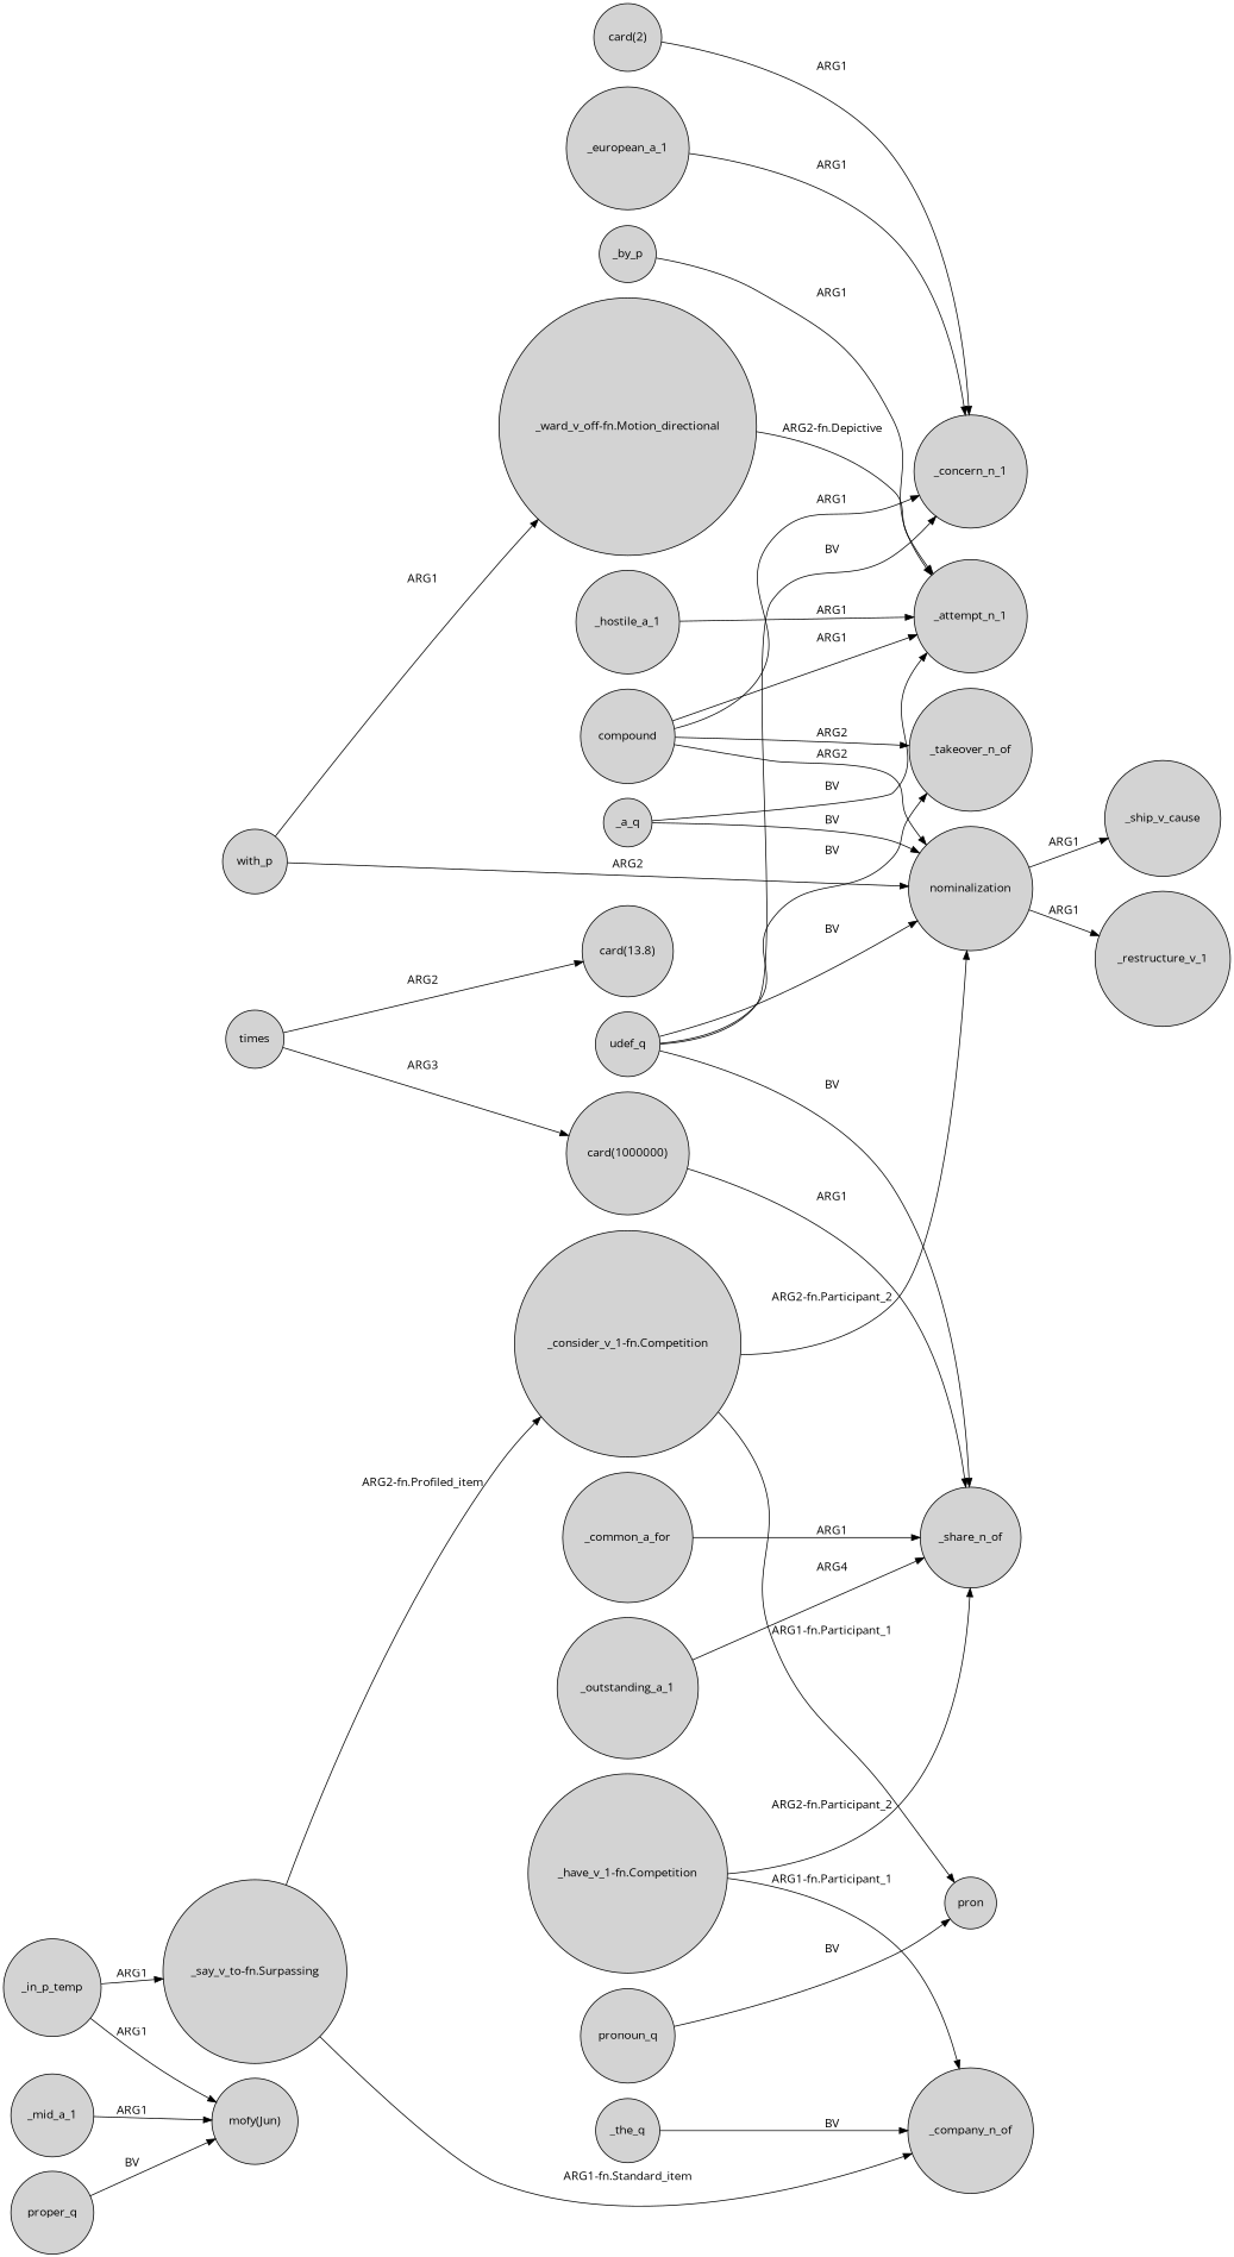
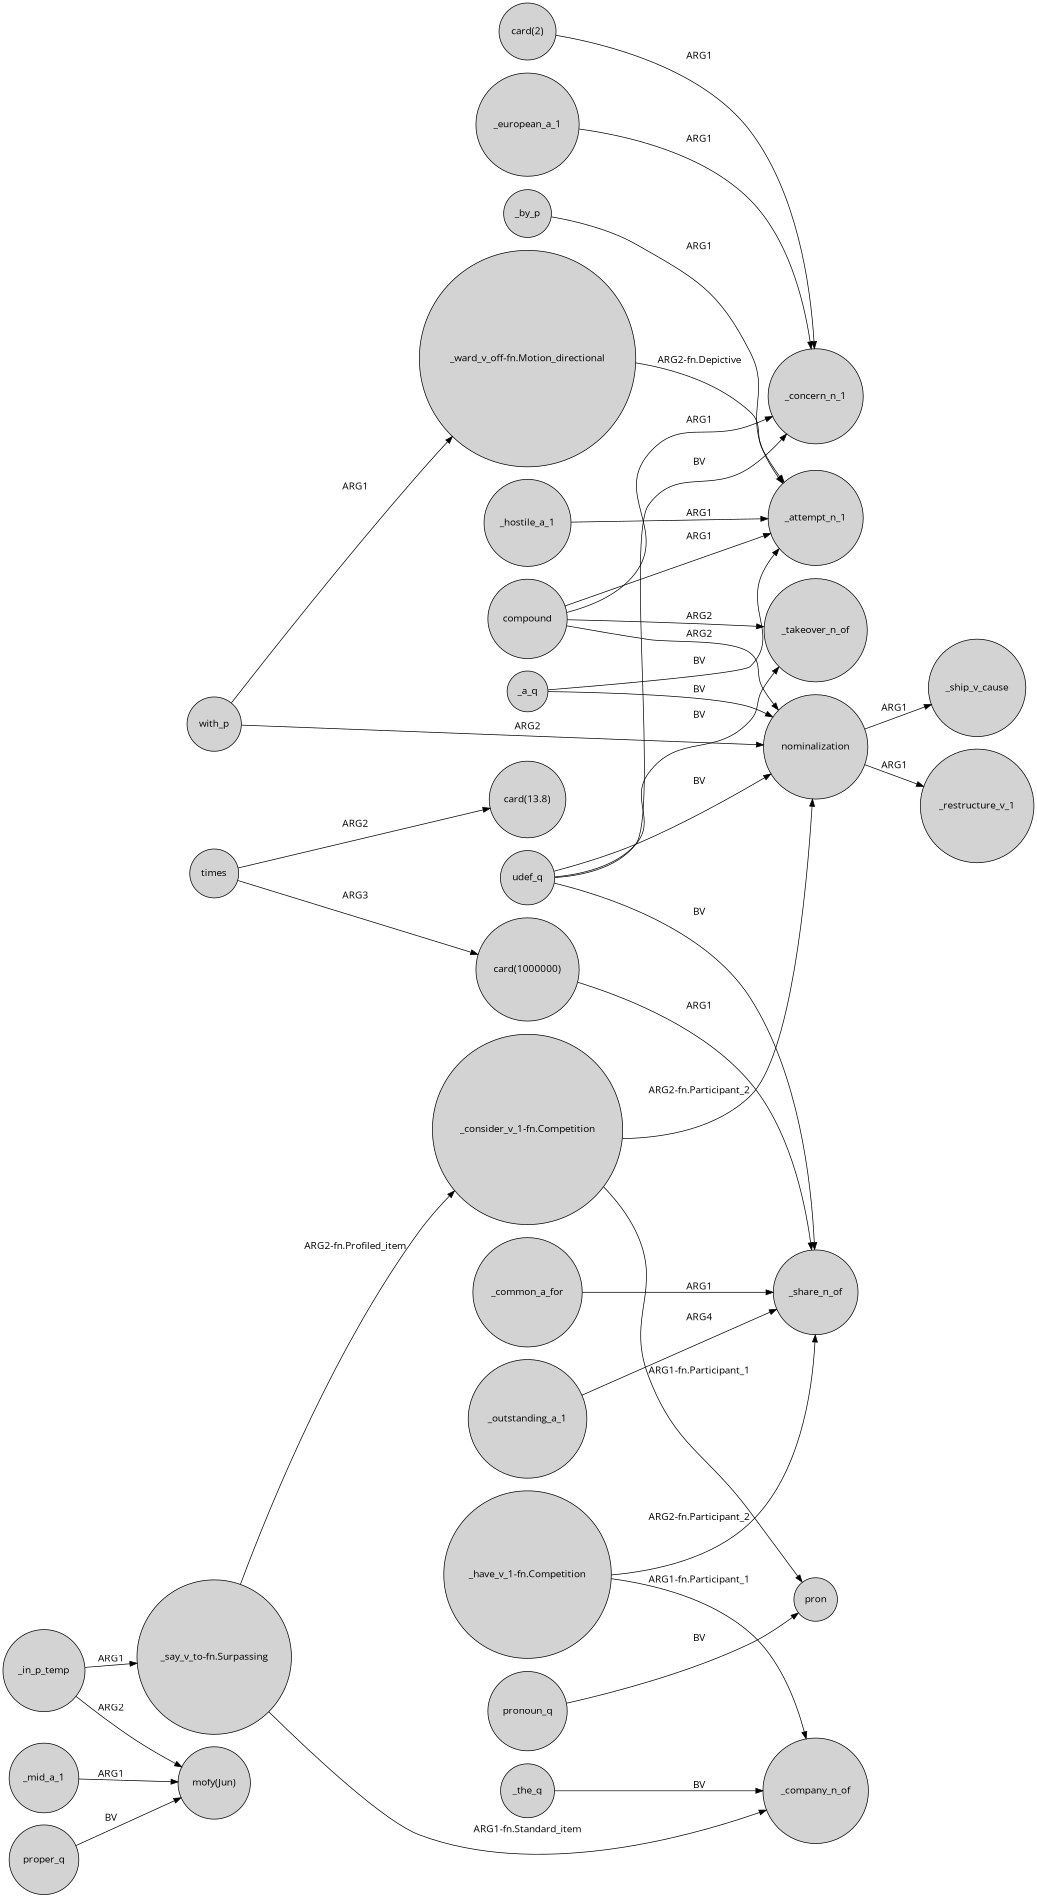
  digraph {
    fontname="Open Sans"
    rankdir=LR
    node [fontname="Open Sans" shape=circle style=filled]
    edge [fontname="Open Sans"]
    _european_a_1
    _concern_n_1
    _a_q
    nominalization
    _attempt_n_1
    _ship_v_cause
    _restructure_v_1
    "_say_v_to-fn.Surpassing"
    _company_n_of
    "_consider_v_1-fn.Competition"
    pron
    with_p
    "_ward_v_off-fn.Motion_directional"
    compound
    _takeover_n_of
    "_have_v_1-fn.Competition"
    _share_n_of
    udef_q
    times
    "card(1000000)"
    "card(13.8)"
    _common_a_for
    proper_q
    "mofy(Jun)"
    _in_p_temp
    _outstanding_a_1
    pronoun_q
    _hostile_a_1
    _by_p
    _mid_a_1
    _the_q
    "card(2)"
    _european_a_1 -> _concern_n_1 [label=ARG1]
    _a_q -> nominalization [label=BV]
    _a_q -> _attempt_n_1 [label=BV]
    nominalization -> _ship_v_cause [label=ARG1]
    nominalization -> _restructure_v_1 [label=ARG1]
    "_say_v_to-fn.Surpassing" -> _company_n_of [label="ARG1-fn.Standard_item"]
    "_say_v_to-fn.Surpassing" -> "_consider_v_1-fn.Competition" [label="ARG2-fn.Profiled_item"]
    "_consider_v_1-fn.Competition" -> nominalization [label="ARG2-fn.Participant_2"]
    "_consider_v_1-fn.Competition" -> pron [label="ARG1-fn.Participant_1"]
    with_p -> nominalization [label=ARG2]
    with_p -> "_ward_v_off-fn.Motion_directional" [label=ARG1]
    "_ward_v_off-fn.Motion_directional" -> _attempt_n_1 [label="ARG2-fn.Depictive"]
    compound -> _concern_n_1 [label=ARG1]
    compound -> nominalization [label=ARG2]
    compound -> _attempt_n_1 [label=ARG1]
    compound -> _takeover_n_of [label=ARG2]
    "_have_v_1-fn.Competition" -> _company_n_of [label="ARG1-fn.Participant_1"]
    "_have_v_1-fn.Competition" -> _share_n_of [label="ARG2-fn.Participant_2"]
    udef_q -> _concern_n_1 [label=BV]
    udef_q -> nominalization [label=BV]
    udef_q -> _takeover_n_of [label=BV]
    udef_q -> _share_n_of [label=BV]
    times -> "card(1000000)" [label=ARG3]
    times -> "card(13.8)" [label=ARG2]
    "card(1000000)" -> _share_n_of [label=ARG1]
    _common_a_for -> _share_n_of [label=ARG1]
    proper_q -> "mofy(Jun)" [label=BV]
    _in_p_temp -> "_say_v_to-fn.Surpassing" [label=ARG1]
-   _in_p_temp -> "mofy(Jun)" [label=ARG1]
+   _in_p_temp -> "mofy(Jun)" [label=ARG2]
    _outstanding_a_1 -> _share_n_of [label=ARG4]
    pronoun_q -> pron [label=BV]
    _hostile_a_1 -> _attempt_n_1 [label=ARG1]
    _by_p -> _attempt_n_1 [label=ARG1]
    _mid_a_1 -> "mofy(Jun)" [label=ARG1]
    _the_q -> _company_n_of [label=BV]
    "card(2)" -> _concern_n_1 [label=ARG1]
  }
